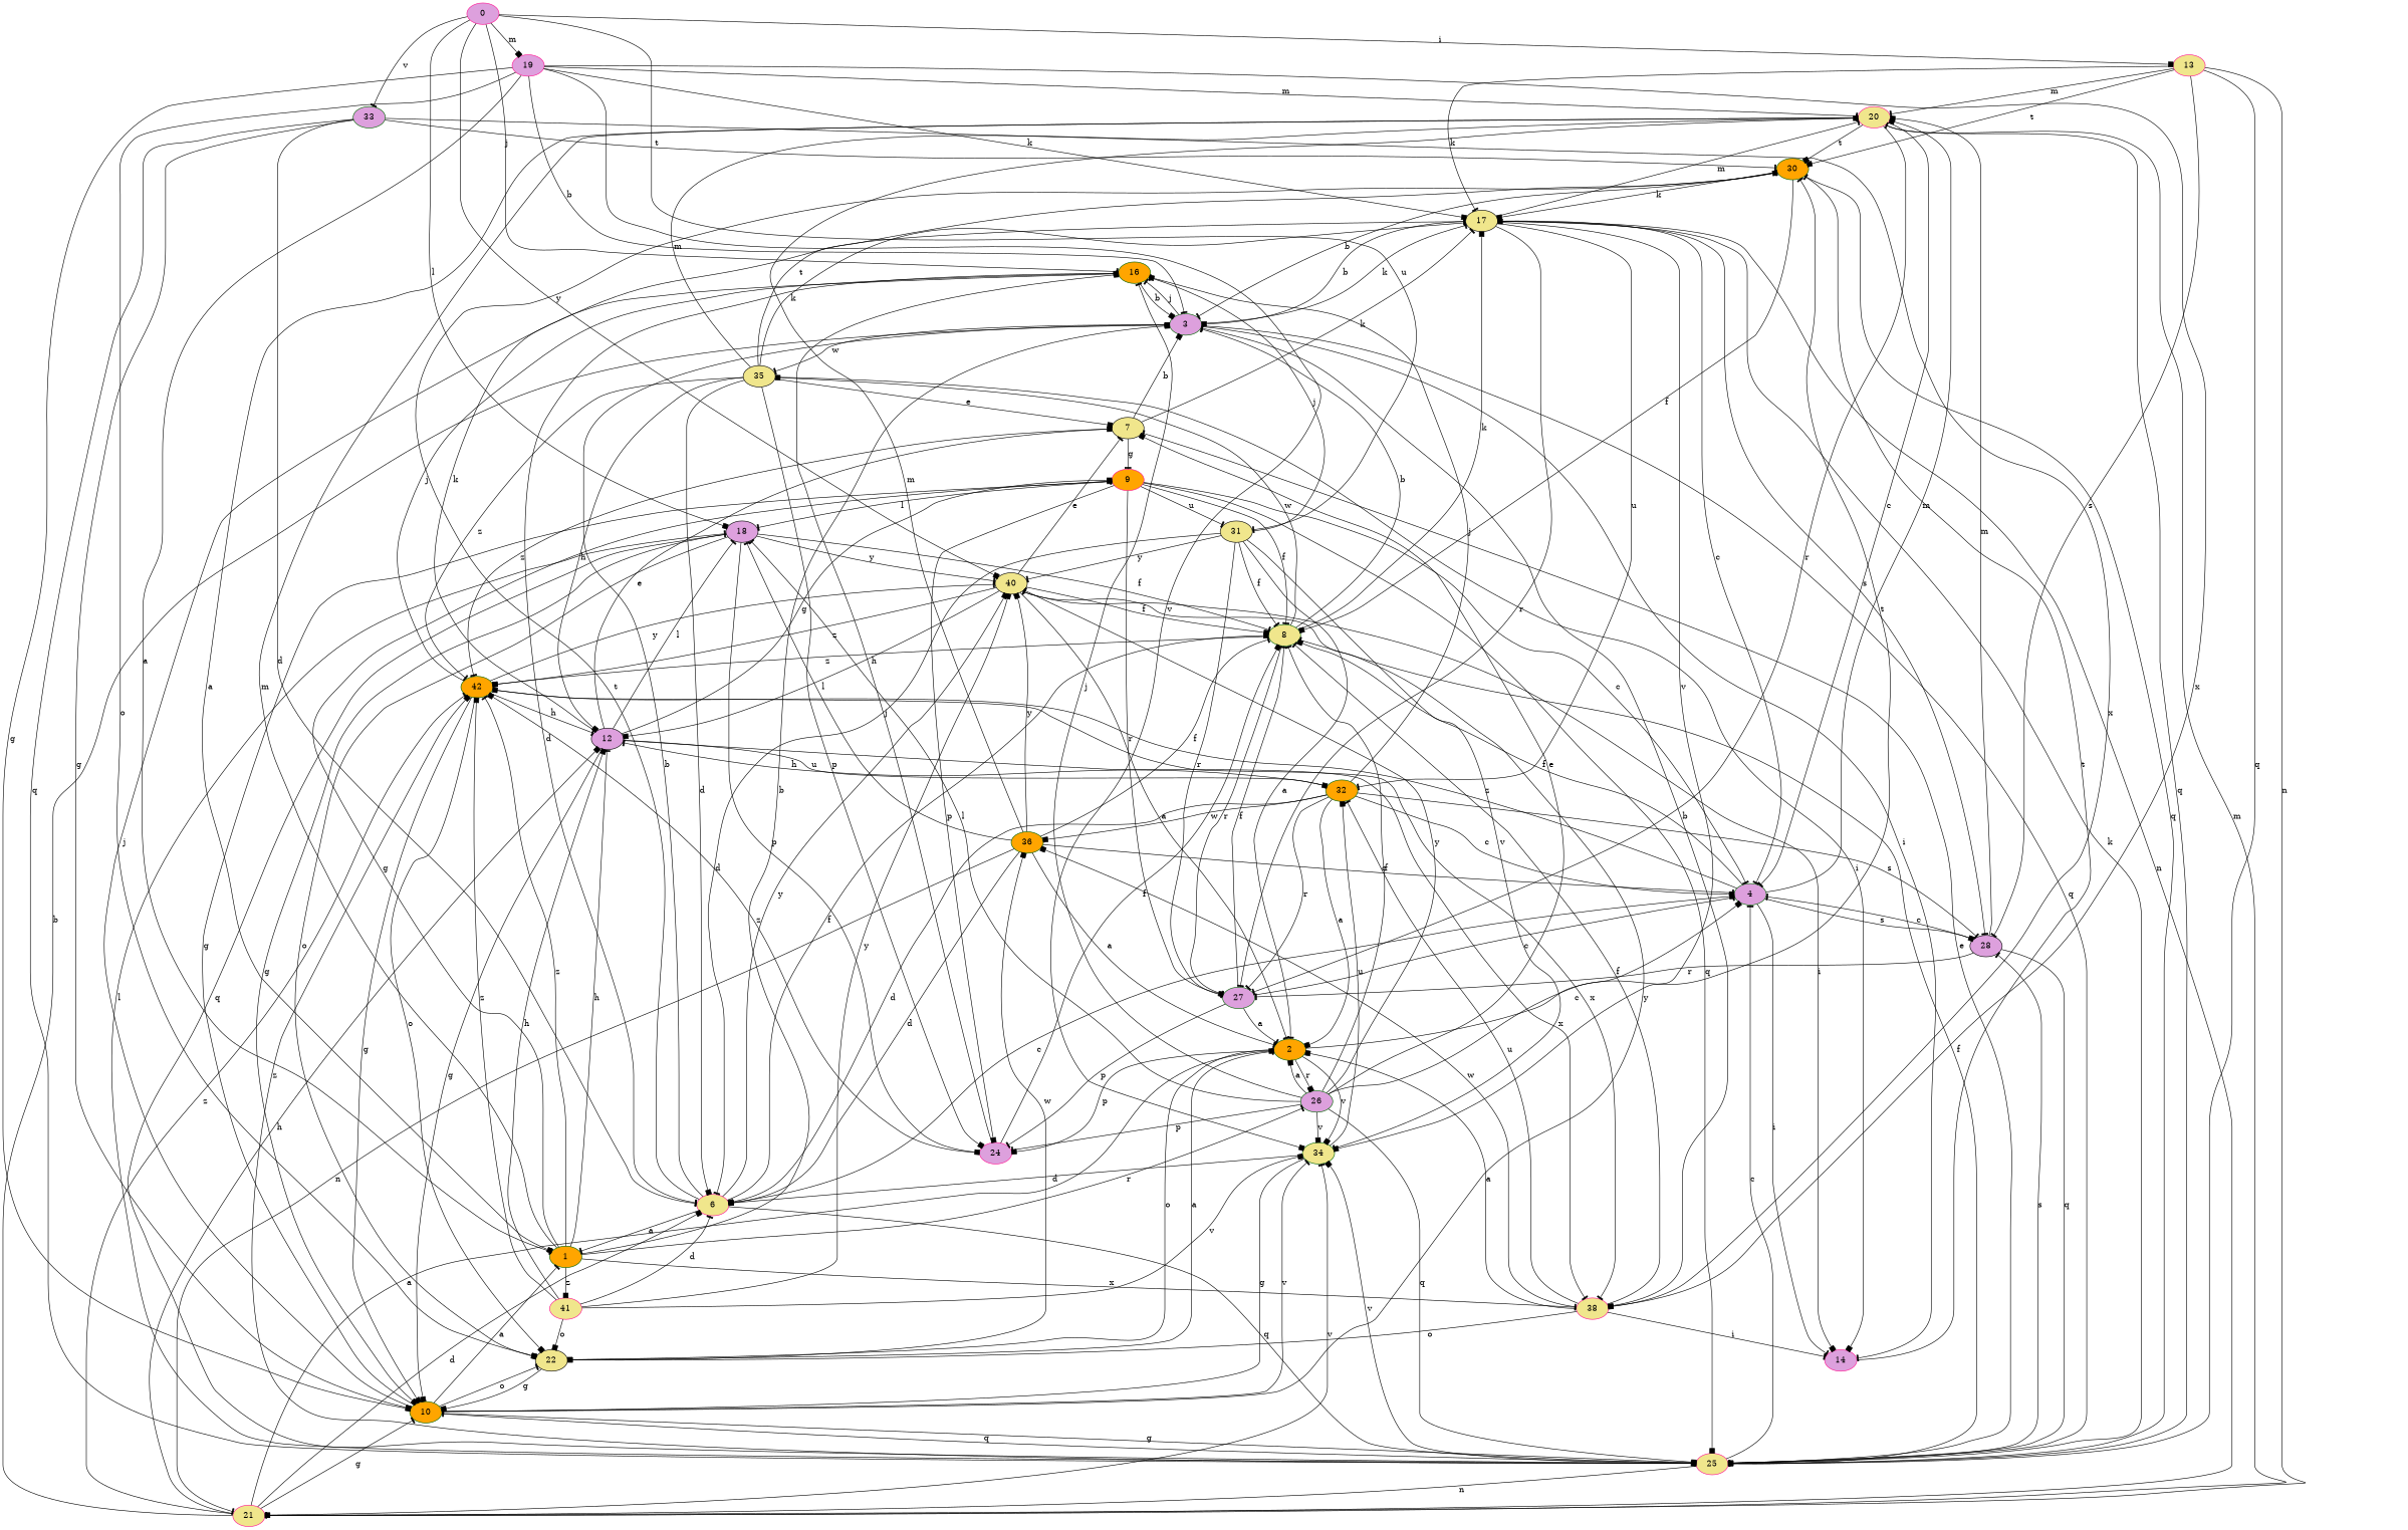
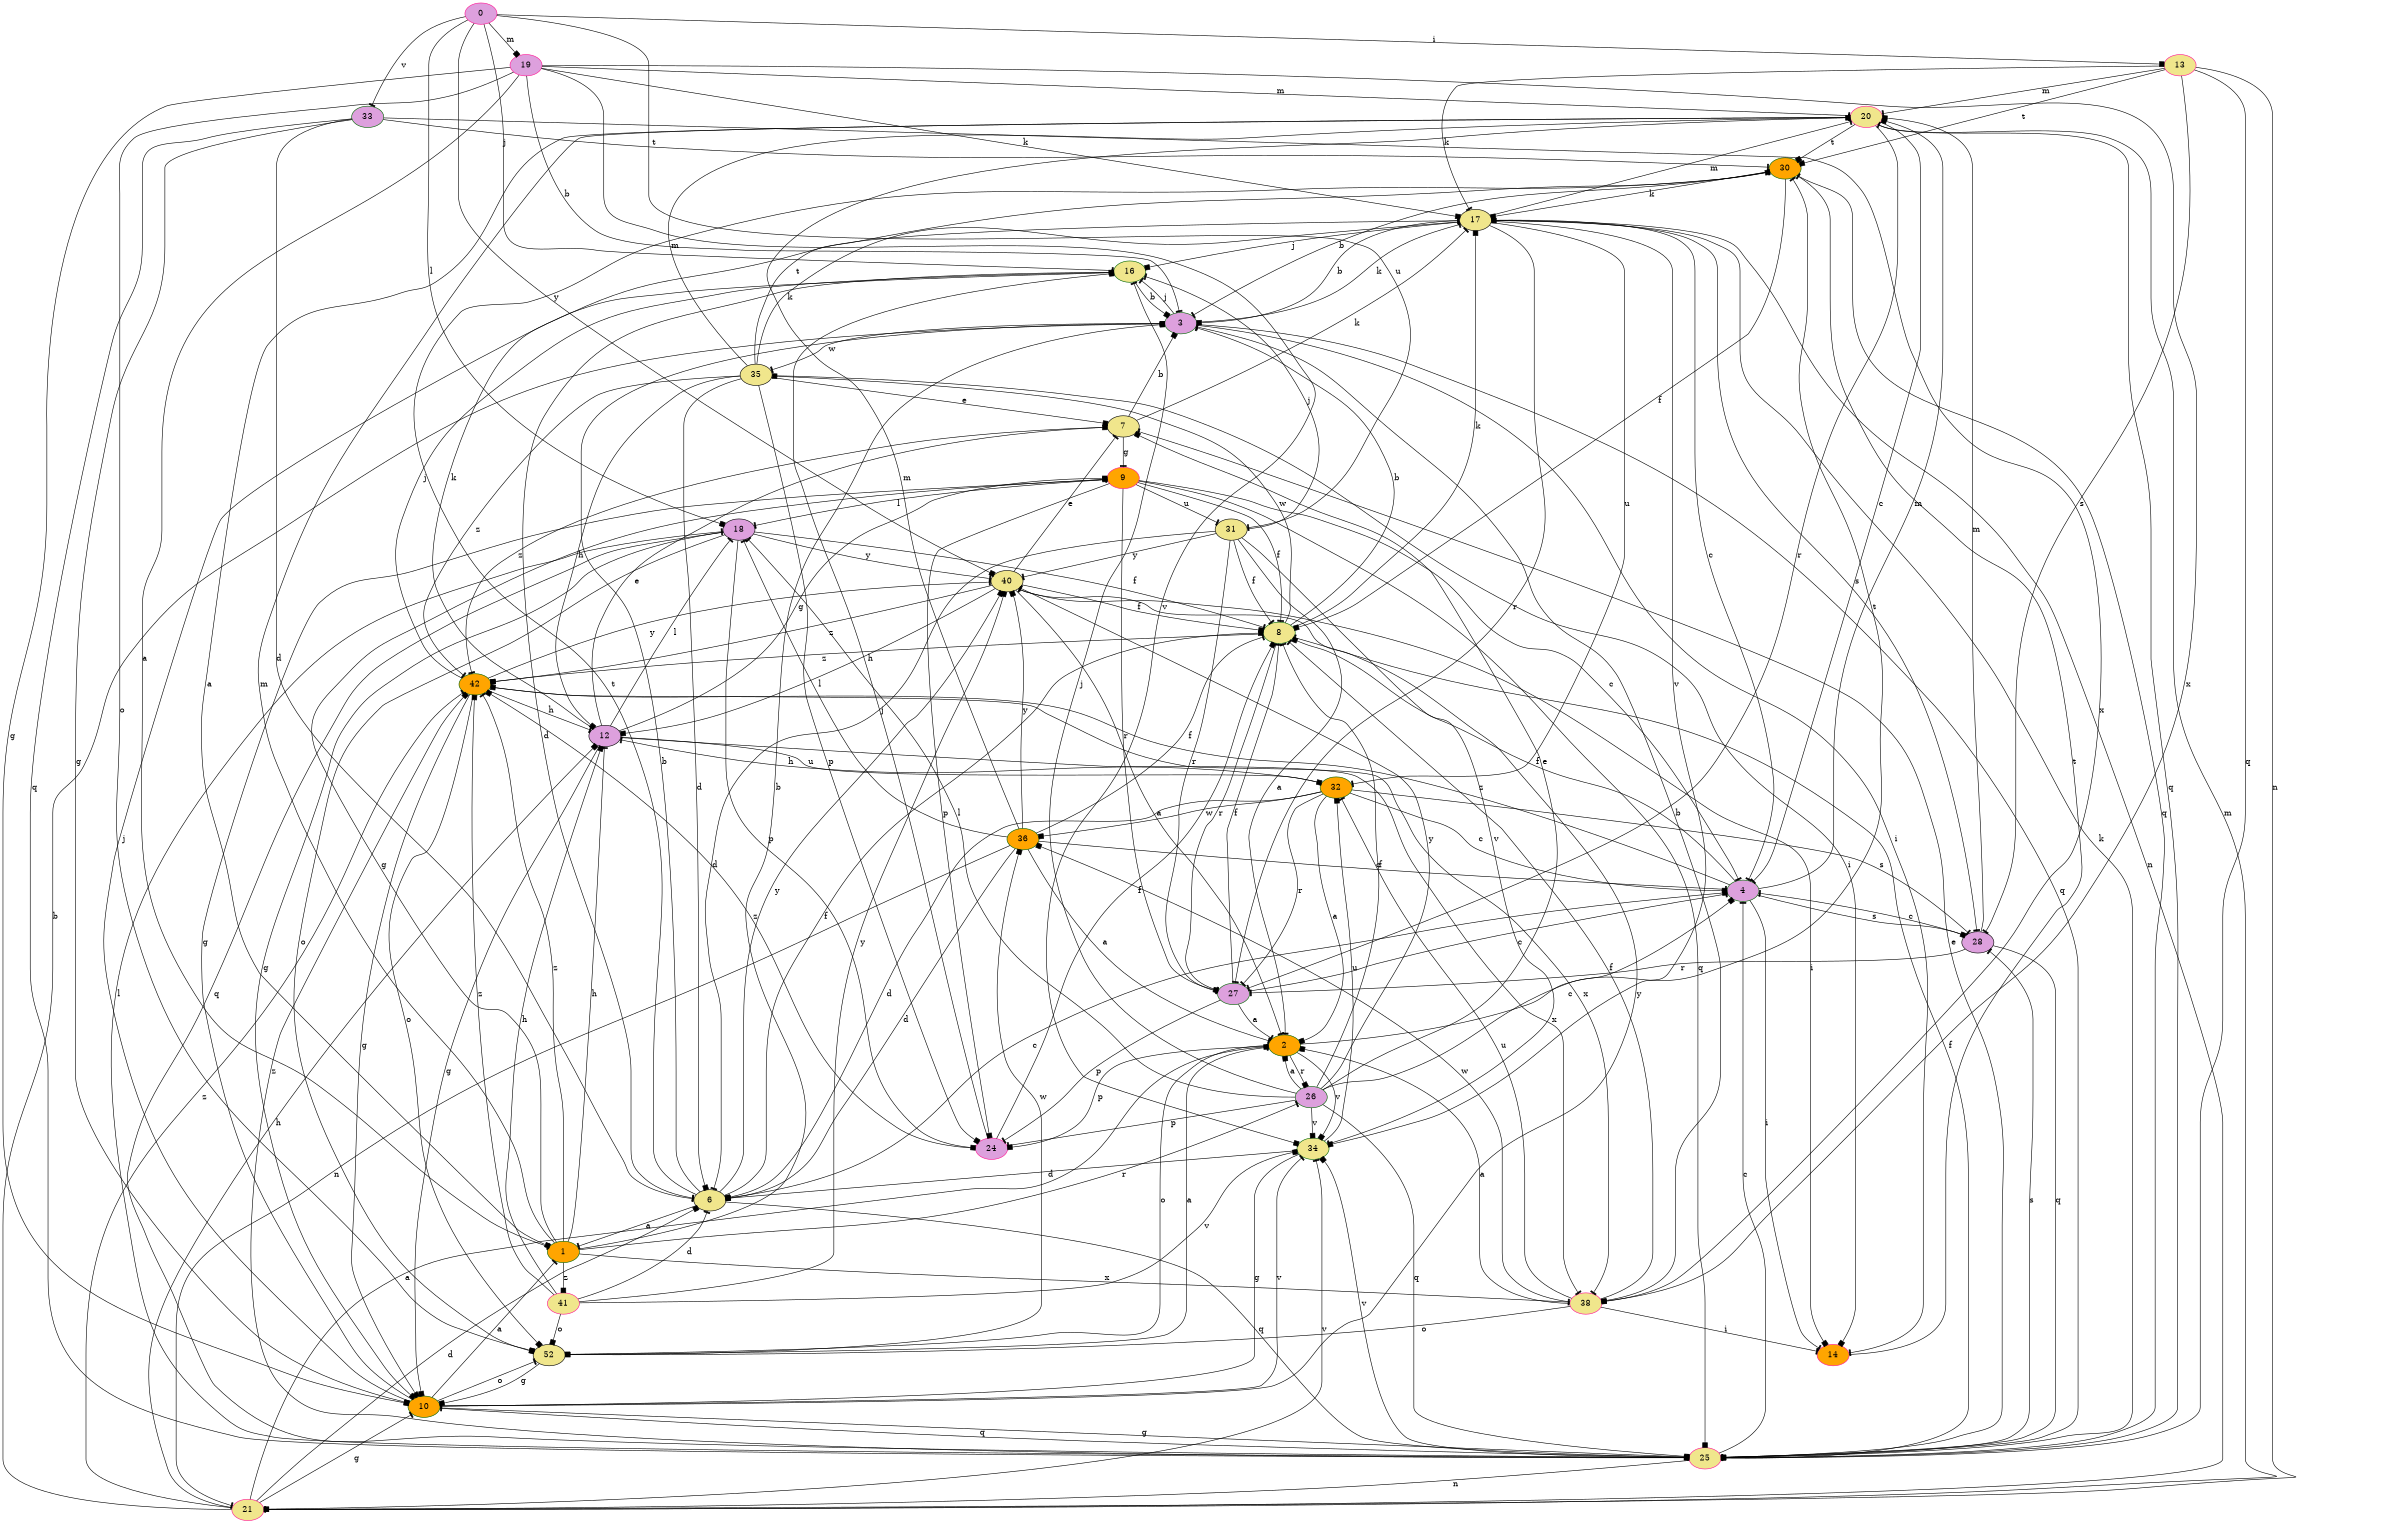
  strict digraph {
    node [color=darkgreen fillcolor=khaki style=filled]
    edge [arrowhead=tee]
    0 [color=deeppink fillcolor=plum]
    13 [color=deeppink]
-   16 [fillcolor=orange]
+   16
    18 [color=black fillcolor=plum]
    19 [color=deeppink fillcolor=plum]
    31 [color=black]
    33 [fillcolor=plum]
    40 [color=black]
    20 [color=deeppink]
    30 [fillcolor=orange]
    17 [color=black]
    25 [color=deeppink]
    28 [color=black fillcolor=plum]
    21 [color=deeppink]
    3 [fillcolor=plum]
-   6 [color=deeppink]
-   22 [color=black]
+   6 [color=black]
+   22 [color=black label=52]
    24 [color=deeppink fillcolor=plum]
    8
    10 [fillcolor=orange]
    1 [fillcolor=orange]
    38 [color=deeppink]
    34
    2 [fillcolor=orange]
    27 [fillcolor=plum]
    12 [color=black fillcolor=plum]
    42 [fillcolor=orange]
-   14 [color=deeppink fillcolor=plum]
+   14 [color=deeppink fillcolor=orange]
    7 [color=black]
    9 [color=deeppink fillcolor=orange]
    26 [fillcolor=plum]
    41 [color=deeppink]
    35 [color=black]
    n34 [fillcolor=plum label=4]
    32 [fillcolor=orange]
    36 [fillcolor=orange]
    0 -> 13 [arrowhead=box label=i]
    0 -> 16 [label=j]
    0 -> 18 [arrowhead=box label=l]
    0 -> 19 [arrowhead=box label=m]
    0 -> 31 [label=u]
    0 -> 33 [label=v]
    0 -> 40 [arrowhead=box label=y]
    13 -> 20 [label=m]
    13 -> 30 [arrowhead=box label=t]
    13 -> 17 [label=k]
    13 -> 25 [label=q]
    13 -> 28 [label=s]
    13 -> 21 [arrowhead=box label=n]
    16 -> 3 [arrowhead=box label=b]
    16 -> 6 [label=d]
    18 -> 40 [label=y]
    18 -> 25 [arrowhead=box label=q]
    18 -> 22 [arrowhead=box label=o]
    18 -> 24 [arrowhead=box label=p]
    18 -> 8 [label=f]
    18 -> 10 [arrowhead=box label=g]
    19 -> 20 [label=m]
    19 -> 17 [arrowhead=box label=k]
    19 -> 3 [label=b]
    19 -> 22 [arrowhead=box label=o]
    19 -> 10 [arrowhead=box label=g]
    19 -> 1 [label=a]
    19 -> 38 [arrowhead=box label=x]
    19 -> 34 [arrowhead=box label=v]
    31 -> 16 [label=j]
    31 -> 40 [label=y]
    31 -> 6 [label=d]
    31 -> 8 [label=f]
    31 -> 34 [label=v]
    31 -> 2 [label=a]
    31 -> 27 [label=r]
    33 -> 30 [label=t]
    33 -> 25 [arrowhead=box label=q]
    33 -> 6 [label=d]
    33 -> 10 [arrowhead=box label=g]
    33 -> 38 [arrowhead=box label=x]
    40 -> 8 [arrowhead=box label=f]
    40 -> 2 [label=a]
    40 -> 12 [arrowhead=box label=h]
    40 -> 42 [arrowhead=box label=z]
    40 -> 14 [arrowhead=box label=i]
    40 -> 7 [label=e]
    20 -> 30 [arrowhead=box label=t]
    20 -> 25 [arrowhead=box label=q]
    20 -> 1 [arrowhead=box label=a]
    20 -> 27 [label=r]
    20 -> n34 [label=c]
    30 -> 17 [arrowhead=box label=k]
    30 -> 25 [arrowhead=box label=q]
    30 -> 3 [label=b]
    30 -> 8 [arrowhead=box label=f]
    17 -> 20 [label=m]
    17 -> 28 [label=s]
    17 -> 21 [arrowhead=box label=n]
    17 -> 3 [arrowhead=box label=b]
    17 -> 34 [arrowhead=box label=v]
    17 -> 27 [label=r]
    17 -> n34 [label=c]
    17 -> 32 [label=u]
    25 -> 18 [label=l]
    25 -> 17 [arrowhead=box label=k]
    25 -> 28 [label=s]
    25 -> 21 [label=n]
    25 -> 8 [label=f]
    25 -> 10 [label=g]
    25 -> 34 [arrowhead=box label=v]
    25 -> 42 [arrowhead=box label=z]
    25 -> 7 [label=e]
    25 -> n34 [label=c]
    28 -> 20 [arrowhead=box label=m]
    28 -> 25 [arrowhead=box label=q]
    28 -> 27 [label=r]
    28 -> n34 [label=c]
    21 -> 20 [label=m]
    21 -> 3 [arrowhead=box label=b]
    21 -> 6 [arrowhead=box label=d]
    21 -> 10 [label=g]
    21 -> 34 [label=v]
    21 -> 2 [arrowhead=box label=a]
    21 -> 12 [arrowhead=box label=h]
    21 -> 42 [label=z]
    3 -> 16 [label=j]
    3 -> 17 [label=k]
    3 -> 25 [label=q]
    3 -> 14 [label=i]
    3 -> 35 [label=w]
    6 -> 40 [arrowhead=box label=y]
    6 -> 30 [arrowhead=box label=t]
    6 -> 25 [label=q]
    6 -> 3 [arrowhead=box label=b]
    6 -> 8 [arrowhead=box label=f]
    6 -> 1 [label=a]
    6 -> n34 [arrowhead=box label=c]
    22 -> 10 [arrowhead=box label=g]
    22 -> 2 [label=a]
    22 -> 36 [arrowhead=box label=w]
    24 -> 16 [arrowhead=box label=j]
    24 -> 8 [arrowhead=box label=f]
    24 -> 42 [arrowhead=box label=z]
    8 -> 17 [arrowhead=box label=k]
    8 -> 3 [label=b]
    8 -> 27 [label=r]
    8 -> 42 [arrowhead=box label=z]
    8 -> 35 [arrowhead=box label=w]
    10 -> 16 [label=j]
    10 -> 40 [label=y]
    10 -> 25 [arrowhead=box label=q]
    10 -> 22 [label=o]
    10 -> 1 [label=a]
    10 -> 34 [label=v]
    10 -> 9 [label=g]
    1 -> 20 [label=m]
    1 -> 3 [arrowhead=box label=b]
    1 -> 38 [label=x]
    1 -> 12 [label=h]
    1 -> 42 [label=z]
    1 -> 9 [arrowhead=box label=g]
    1 -> 26 [label=r]
    1 -> 41 [arrowhead=box label=z]
    38 -> 3 [label=b]
    38 -> 22 [arrowhead=box label=o]
    38 -> 8 [label=f]
    38 -> 2 [arrowhead=box label=a]
    38 -> 14 [label=i]
    38 -> 32 [label=u]
    38 -> 36 [arrowhead=box label=w]
    34 -> 6 [arrowhead=box label=d]
    34 -> 10 [label=g]
    34 -> 32 [arrowhead=box label=u]
    2 -> 30 [label=t]
    2 -> 22 [arrowhead=box label=o]
    2 -> 24 [arrowhead=box label=p]
    2 -> 34 [arrowhead=box label=v]
    2 -> 26 [arrowhead=box label=r]
    27 -> 24 [label=p]
    27 -> 8 [label=f]
    27 -> 2 [label=a]
    27 -> n34 [label=c]
    12 -> 18 [label=l]
    12 -> 17 [label=k]
    12 -> 10 [arrowhead=box label=g]
    12 -> 38 [label=x]
    12 -> 7 [arrowhead=box label=e]
    12 -> 9 [arrowhead=box label=g]
    12 -> 32 [arrowhead=box label=u]
    42 -> 16 [arrowhead=box label=j]
    42 -> 40 [label=y]
    42 -> 22 [arrowhead=box label=o]
    42 -> 10 [arrowhead=box label=g]
    42 -> 38 [label=x]
    42 -> 12 [label=h]
    14 -> 30 [label=t]
    7 -> 17 [label=k]
    7 -> 3 [arrowhead=box label=b]
    7 -> 42 [label=z]
    7 -> 9 [label=g]
    9 -> 18 [label=l]
    9 -> 31 [label=u]
    9 -> 25 [arrowhead=box label=q]
    9 -> 24 [arrowhead=box label=p]
    9 -> 8 [label=f]
    9 -> 27 [arrowhead=box label=r]
    9 -> n34 [label=c]
    26 -> 16 [label=j]
    26 -> 18 [label=l]
    26 -> 40 [label=y]
    26 -> 25 [arrowhead=box label=q]
    26 -> 24 [label=p]
    26 -> 8 [label=f]
    26 -> 34 [arrowhead=box label=v]
    26 -> 2 [arrowhead=box label=a]
    26 -> 7 [arrowhead=box label=e]
    26 -> n34 [arrowhead=box label=c]
    41 -> 40 [arrowhead=box label=y]
    41 -> 6 [label=d]
    41 -> 22 [arrowhead=box label=o]
    41 -> 34 [arrowhead=box label=v]
    41 -> 12 [arrowhead=box label=h]
    41 -> 42 [arrowhead=box label=z]
    35 -> 20 [label=m]
    35 -> 30 [label=t]
    35 -> 17 [label=k]
    35 -> 6 [arrowhead=box label=d]
    35 -> 24 [arrowhead=box label=p]
    35 -> 12 [arrowhead=box label=h]
    35 -> 42 [label=z]
    35 -> 14 [arrowhead=box label=i]
    35 -> 7 [arrowhead=box label=e]
    n34 -> 20 [arrowhead=box label=m]
    n34 -> 28 [arrowhead=box label=s]
    n34 -> 8 [arrowhead=box label=f]
    n34 -> 42 [arrowhead=box label=z]
    n34 -> 14 [label=i]
-   32 -> 16 [arrowhead=box label=j]
+   17 -> 16 [arrowhead=box label=j]
    32 -> 28 [label=s]
    32 -> 6 [arrowhead=box label=d]
    32 -> 2 [arrowhead=box label=a]
    32 -> 27 [label=r]
    32 -> 12 [label=h]
    32 -> n34 [arrowhead=box label=c]
    32 -> 36 [arrowhead=box label=w]
    36 -> 18 [label=l]
    36 -> 40 [arrowhead=box label=y]
    36 -> 20 [arrowhead=box label=m]
    36 -> 21 [label=n]
    36 -> 6 [arrowhead=box label=d]
    36 -> 8 [label=f]
    36 -> 2 [label=a]
    36 -> n34 [label=c]
  }
